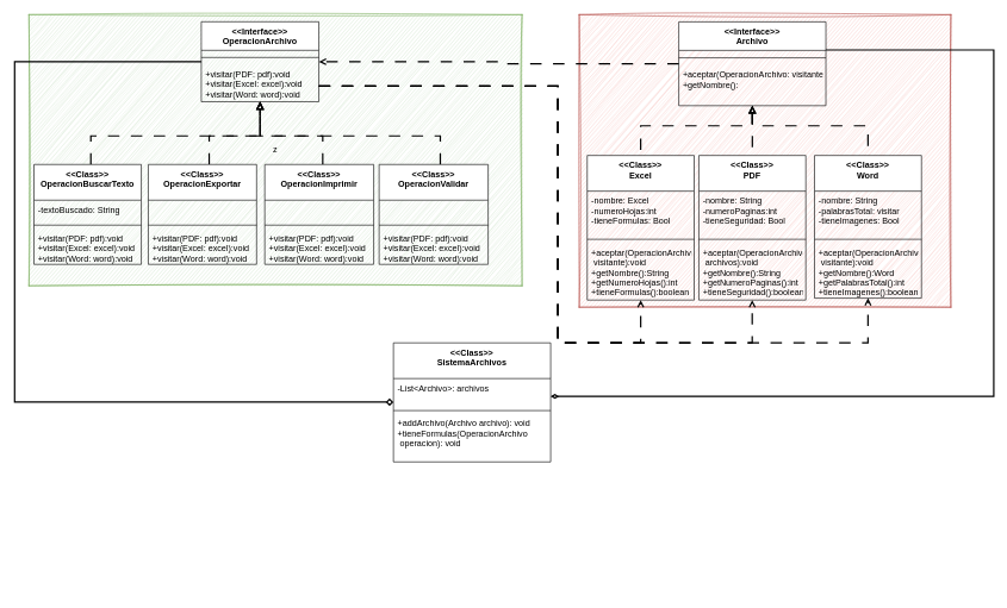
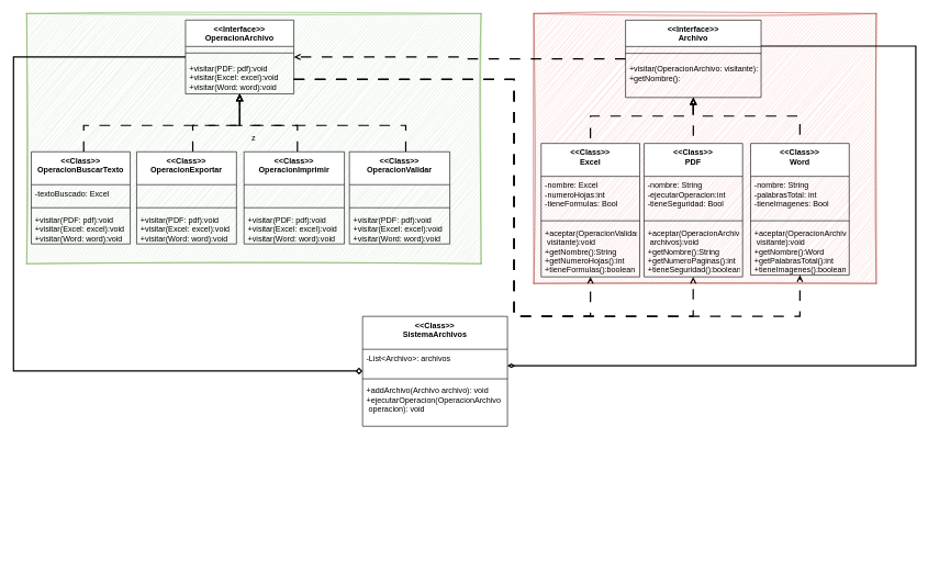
  <mxCell id="0" />
  <mxCell id="1" parent="0" />
  <mxCell id="2" value="" style="group" connectable="0" vertex="1" parent="1"><mxGeometry x="720" y="30" width="667" height="800" as="geometry" /></mxCell>
  <mxCell id="3" value="" style="group" connectable="0" vertex="1" parent="2"><mxGeometry x="90" y="-10" width="520" height="410" as="geometry" /></mxCell>
  <mxCell id="4" value="" style="rounded=0;whiteSpace=wrap;html=1;fillColor=#f8cecc;strokeColor=#b85450;sketch=1;curveFitting=1;jiggle=2;" vertex="1" parent="3"><mxGeometry width="520" height="410" as="geometry" /></mxCell>
  <mxCell id="5" style="edgeStyle=orthogonalEdgeStyle;rounded=0;orthogonalLoop=1;jettySize=auto;html=1;entryX=0.5;entryY=0;entryDx=0;entryDy=0;startArrow=block;startFill=0;endArrow=none;strokeWidth=2;dashed=1;dashPattern=8 8;" edge="1" parent="3" source="8" target="15"><mxGeometry relative="1" as="geometry" /></mxCell>
  <mxCell id="6" style="edgeStyle=orthogonalEdgeStyle;rounded=0;orthogonalLoop=1;jettySize=auto;html=1;entryX=0.5;entryY=0;entryDx=0;entryDy=0;dashed=1;dashPattern=8 8;endArrow=none;endFill=0;strokeWidth=2;startArrow=block;startFill=0;" edge="1" parent="3" source="8" target="11"><mxGeometry relative="1" as="geometry"><Array as="points"><mxPoint x="242.194" y="155.789" /><mxPoint x="85.972" y="155.789" /></Array></mxGeometry></mxCell>
  <mxCell id="7" style="edgeStyle=orthogonalEdgeStyle;rounded=0;orthogonalLoop=1;jettySize=auto;html=1;entryX=0.5;entryY=0;entryDx=0;entryDy=0;dashed=1;dashPattern=8 8;startArrow=block;startFill=0;endArrow=none;strokeWidth=2;" edge="1" parent="3" source="8" target="19"><mxGeometry relative="1" as="geometry"><Array as="points"><mxPoint x="242.194" y="155.789" /><mxPoint x="404.028" y="155.789" /></Array></mxGeometry></mxCell>
  <mxCell id="8" value="&lt;&lt;Interface&gt;&gt;&#10;Archivo" style="swimlane;fontStyle=1;align=center;verticalAlign=top;childLayout=stackLayout;horizontal=1;startSize=40;horizontalStack=0;resizeParent=1;resizeLast=0;collapsible=1;marginBottom=0;rounded=0;shadow=0;strokeWidth=1;" vertex="1" parent="3"><mxGeometry x="139.294" y="10.12" width="205.801" height="117.446" as="geometry"><mxRectangle x="550" y="140" width="160" height="26" as="alternateBounds" /></mxGeometry></mxCell>
  <mxCell id="9" value="" style="line;html=1;strokeWidth=1;align=left;verticalAlign=middle;spacingTop=-1;spacingLeft=3;spacingRight=3;rotatable=0;labelPosition=right;points=[];portConstraint=eastwest;" vertex="1" parent="8"><mxGeometry y="40" width="205.801" height="20.772" as="geometry" /></mxCell>
- <mxCell id="10" value="+aceptar(OperacionArchivo: visitante):&#10;+getNombre():" style="text;align=left;verticalAlign=top;spacingLeft=4;spacingRight=4;overflow=hidden;rotatable=0;points=[[0,0.5],[1,0.5]];portConstraint=eastwest;" vertex="1" parent="8"><mxGeometry y="60.772" width="205.801" height="54.007" as="geometry" /></mxCell>
+ <mxCell id="10" value="+visitar(OperacionArchivo: visitante):&#10;+getNombre():" style="text;align=left;verticalAlign=top;spacingLeft=4;spacingRight=4;overflow=hidden;rotatable=0;points=[[0,0.5],[1,0.5]];portConstraint=eastwest;" vertex="1" parent="8"><mxGeometry y="60.772" width="205.801" height="54.007" as="geometry" /></mxCell>
  <mxCell id="11" value="&lt;&lt;Class&gt;&gt;&#10;Excel&#10;" style="swimlane;fontStyle=1;align=center;verticalAlign=top;childLayout=stackLayout;horizontal=1;startSize=50;horizontalStack=0;resizeParent=1;resizeLast=0;collapsible=1;marginBottom=0;rounded=0;shadow=0;strokeWidth=1;" vertex="1" parent="3"><mxGeometry x="11.136" y="197.333" width="149.67" height="202.667" as="geometry"><mxRectangle x="550" y="140" width="160" height="26" as="alternateBounds" /></mxGeometry></mxCell>
  <mxCell id="12" value="-nombre: Excel&#10;-numeroHojas:int    &#10;-tieneFormulas: Bool&#10;&#10;" style="text;align=left;verticalAlign=top;spacingLeft=4;spacingRight=4;overflow=hidden;rotatable=0;points=[[0,0.5],[1,0.5]];portConstraint=eastwest;rounded=0;shadow=0;html=0;" vertex="1" parent="11"><mxGeometry y="50" width="149.67" height="62.316" as="geometry" /></mxCell>
  <mxCell id="13" value="" style="line;html=1;strokeWidth=1;align=left;verticalAlign=middle;spacingTop=-1;spacingLeft=3;spacingRight=3;rotatable=0;labelPosition=right;points=[];portConstraint=eastwest;" vertex="1" parent="11"><mxGeometry y="112.316" width="149.67" height="10.386" as="geometry" /></mxCell>
- <mxCell id="14" value="+aceptar(OperacionArchivo:&#10; visitante):void&#10;+getNombre():String&#10;+getNumeroHojas():int&#10;+tieneFormulas():boolean" style="text;align=left;verticalAlign=top;spacingLeft=4;spacingRight=4;overflow=hidden;rotatable=0;points=[[0,0.5],[1,0.5]];portConstraint=eastwest;" vertex="1" parent="11"><mxGeometry y="122.702" width="149.67" height="76.629" as="geometry" /></mxCell>
+ <mxCell id="14" value="+aceptar(OperacionValidar:&#10; visitante):void&#10;+getNombre():String&#10;+getNumeroHojas():int&#10;+tieneFormulas():boolean" style="text;align=left;verticalAlign=top;spacingLeft=4;spacingRight=4;overflow=hidden;rotatable=0;points=[[0,0.5],[1,0.5]];portConstraint=eastwest;" vertex="1" parent="11"><mxGeometry y="122.702" width="149.67" height="76.629" as="geometry" /></mxCell>
  <mxCell id="15" value="&lt;&lt;Class&gt;&gt;&#10;PDF&#10;" style="swimlane;fontStyle=1;align=center;verticalAlign=top;childLayout=stackLayout;horizontal=1;startSize=50;horizontalStack=0;resizeParent=1;resizeLast=0;collapsible=1;marginBottom=0;rounded=0;shadow=0;strokeWidth=1;" vertex="1" parent="3"><mxGeometry x="167.36" y="197.33" width="149.67" height="202.67" as="geometry"><mxRectangle x="550" y="140" width="160" height="26" as="alternateBounds" /></mxGeometry></mxCell>
- <mxCell id="16" value="-nombre: String&#10;-numeroPaginas:int    &#10;-tieneSeguridad: Bool&#10;&#10;" style="text;align=left;verticalAlign=top;spacingLeft=4;spacingRight=4;overflow=hidden;rotatable=0;points=[[0,0.5],[1,0.5]];portConstraint=eastwest;rounded=0;shadow=0;html=0;" vertex="1" parent="15"><mxGeometry y="50" width="149.67" height="62.316" as="geometry" /></mxCell>
+ <mxCell id="16" value="-nombre: String&#10;-ejecutarOperacion:int    &#10;-tieneSeguridad: Bool&#10;&#10;" style="text;align=left;verticalAlign=top;spacingLeft=4;spacingRight=4;overflow=hidden;rotatable=0;points=[[0,0.5],[1,0.5]];portConstraint=eastwest;rounded=0;shadow=0;html=0;" vertex="1" parent="15"><mxGeometry y="50" width="149.67" height="62.316" as="geometry" /></mxCell>
  <mxCell id="17" value="" style="line;html=1;strokeWidth=1;align=left;verticalAlign=middle;spacingTop=-1;spacingLeft=3;spacingRight=3;rotatable=0;labelPosition=right;points=[];portConstraint=eastwest;" vertex="1" parent="15"><mxGeometry y="112.316" width="149.67" height="10.386" as="geometry" /></mxCell>
  <mxCell id="18" value="+aceptar(OperacionArchivo:&#10; archivos):void&#10;+getNombre():String&#10;+getNumeroPaginas():int&#10;+tieneSeguridad():boolean" style="text;align=left;verticalAlign=top;spacingLeft=4;spacingRight=4;overflow=hidden;rotatable=0;points=[[0,0.5],[1,0.5]];portConstraint=eastwest;" vertex="1" parent="15"><mxGeometry y="122.702" width="149.67" height="77.3" as="geometry" /></mxCell>
  <mxCell id="19" value="&lt;&lt;Class&gt;&gt;&#10;Word&#10;" style="swimlane;fontStyle=1;align=center;verticalAlign=top;childLayout=stackLayout;horizontal=1;startSize=50;horizontalStack=0;resizeParent=1;resizeLast=0;collapsible=1;marginBottom=0;rounded=0;shadow=0;strokeWidth=1;" vertex="1" parent="3"><mxGeometry x="329.192" y="197.333" width="149.67" height="200.002" as="geometry"><mxRectangle x="550" y="140" width="160" height="26" as="alternateBounds" /></mxGeometry></mxCell>
- <mxCell id="20" value="-nombre: String&#10;-palabrasTotal: visitar    &#10;-tieneImagenes: Bool&#10;&#10;" style="text;align=left;verticalAlign=top;spacingLeft=4;spacingRight=4;overflow=hidden;rotatable=0;points=[[0,0.5],[1,0.5]];portConstraint=eastwest;rounded=0;shadow=0;html=0;" vertex="1" parent="19"><mxGeometry y="50" width="149.67" height="62.316" as="geometry" /></mxCell>
+ <mxCell id="20" value="-nombre: String&#10;-palabrasTotal: int    &#10;-tieneImagenes: Bool&#10;&#10;" style="text;align=left;verticalAlign=top;spacingLeft=4;spacingRight=4;overflow=hidden;rotatable=0;points=[[0,0.5],[1,0.5]];portConstraint=eastwest;rounded=0;shadow=0;html=0;" vertex="1" parent="19"><mxGeometry y="50" width="149.67" height="62.316" as="geometry" /></mxCell>
  <mxCell id="21" value="" style="line;html=1;strokeWidth=1;align=left;verticalAlign=middle;spacingTop=-1;spacingLeft=3;spacingRight=3;rotatable=0;labelPosition=right;points=[];portConstraint=eastwest;" vertex="1" parent="19"><mxGeometry y="112.316" width="149.67" height="10.386" as="geometry" /></mxCell>
  <mxCell id="22" value="+aceptar(OperacionArchivo:&#10; visitante):void&#10;+getNombre():Word&#10;+getPalabrasTotal():int&#10;+tieneImagenes():boolean" style="text;align=left;verticalAlign=top;spacingLeft=4;spacingRight=4;overflow=hidden;rotatable=0;points=[[0,0.5],[1,0.5]];portConstraint=eastwest;" vertex="1" parent="19"><mxGeometry y="122.702" width="149.67" height="77.3" as="geometry" /></mxCell>
  <mxCell id="23" style="edgeStyle=orthogonalEdgeStyle;rounded=0;orthogonalLoop=1;jettySize=auto;html=1;endArrow=diamondThin;endFill=0;strokeWidth=2;" edge="1" parent="2"><mxGeometry relative="1" as="geometry"><Array as="points"><mxPoint x="670" y="39.85" /><mxPoint x="670" y="524.85" /></Array><mxPoint x="435.094" y="39.486" as="sourcePoint" /><mxPoint x="50" y="524.941" as="targetPoint" /></mxGeometry></mxCell>
  <mxCell id="24" value="" style="group" connectable="0" vertex="1" parent="1"><mxGeometry x="40" y="20" width="690" height="380" as="geometry" /></mxCell>
  <mxCell id="25" value="z" style="rounded=0;whiteSpace=wrap;html=1;fillColor=#d5e8d4;strokeColor=#82b366;gradientColor=none;glass=0;sketch=1;curveFitting=1;jiggle=2;" vertex="1" parent="24"><mxGeometry width="690" height="380" as="geometry" /></mxCell>
  <mxCell id="26" value="&lt;&lt;Interface&gt;&gt;&#10;OperacionArchivo" style="swimlane;fontStyle=1;align=center;verticalAlign=top;childLayout=stackLayout;horizontal=1;startSize=40;horizontalStack=0;resizeParent=1;resizeLast=0;collapsible=1;marginBottom=0;rounded=0;shadow=0;strokeWidth=1;" vertex="1" parent="24"><mxGeometry x="241.195" y="10" width="164.451" height="112" as="geometry"><mxRectangle x="-430" y="190" width="160" height="26" as="alternateBounds" /></mxGeometry></mxCell>
  <mxCell id="27" value="" style="line;html=1;strokeWidth=1;align=left;verticalAlign=middle;spacingTop=-1;spacingLeft=3;spacingRight=3;rotatable=0;labelPosition=right;points=[];portConstraint=eastwest;" vertex="1" parent="26"><mxGeometry y="40" width="164.451" height="20" as="geometry" /></mxCell>
  <mxCell id="28" value="+visitar(PDF: pdf):void&#10;+visitar(Excel: excel):void&#10;+visitar(Word: word):void&#10;" style="text;align=left;verticalAlign=top;spacingLeft=4;spacingRight=4;overflow=hidden;rotatable=0;points=[[0,0.5],[1,0.5]];portConstraint=eastwest;" vertex="1" parent="26"><mxGeometry y="60" width="164.451" height="52" as="geometry" /></mxCell>
  <mxCell id="29" style="edgeStyle=orthogonalEdgeStyle;rounded=0;orthogonalLoop=1;jettySize=auto;html=1;dashed=1;dashPattern=8 8;strokeWidth=2;endArrow=block;endFill=0;" edge="1" parent="24" source="30" target="26"><mxGeometry relative="1" as="geometry"><Array as="points"><mxPoint x="86.611" y="170" /><mxPoint x="323.421" y="170" /></Array></mxGeometry></mxCell>
  <mxCell id="30" value="&lt;&lt;Class&gt;&gt;&#10;OperacionBuscarTexto&#10;" style="swimlane;fontStyle=1;align=center;verticalAlign=top;childLayout=stackLayout;horizontal=1;startSize=50;horizontalStack=0;resizeParent=1;resizeLast=0;collapsible=1;marginBottom=0;rounded=0;shadow=0;strokeWidth=1;" vertex="1" parent="24"><mxGeometry x="7.003" y="210" width="150.199" height="140" as="geometry"><mxRectangle x="550" y="140" width="160" height="26" as="alternateBounds" /></mxGeometry></mxCell>
- <mxCell id="31" value="-textoBuscado: String&#10;" style="text;align=left;verticalAlign=top;spacingLeft=4;spacingRight=4;overflow=hidden;rotatable=0;points=[[0,0.5],[1,0.5]];portConstraint=eastwest;rounded=0;shadow=0;html=0;" vertex="1" parent="30"><mxGeometry y="50" width="150.199" height="30" as="geometry" /></mxCell>
+ <mxCell id="31" value="-textoBuscado: Excel&#10;" style="text;align=left;verticalAlign=top;spacingLeft=4;spacingRight=4;overflow=hidden;rotatable=0;points=[[0,0.5],[1,0.5]];portConstraint=eastwest;rounded=0;shadow=0;html=0;" vertex="1" parent="30"><mxGeometry y="50" width="150.199" height="30" as="geometry" /></mxCell>
  <mxCell id="32" value="" style="line;html=1;strokeWidth=1;align=left;verticalAlign=middle;spacingTop=-1;spacingLeft=3;spacingRight=3;rotatable=0;labelPosition=right;points=[];portConstraint=eastwest;" vertex="1" parent="30"><mxGeometry y="80" width="150.199" height="10" as="geometry" /></mxCell>
  <mxCell id="33" value="+visitar(PDF: pdf):void&#10;+visitar(Excel: excel):void&#10;+visitar(Word: word):void" style="text;align=left;verticalAlign=top;spacingLeft=4;spacingRight=4;overflow=hidden;rotatable=0;points=[[0,0.5],[1,0.5]];portConstraint=eastwest;" vertex="1" parent="30"><mxGeometry y="90" width="150.199" height="50" as="geometry" /></mxCell>
  <mxCell id="34" style="edgeStyle=orthogonalEdgeStyle;rounded=0;orthogonalLoop=1;jettySize=auto;html=1;dashed=1;dashPattern=8 8;endArrow=block;endFill=0;strokeWidth=2;" edge="1" parent="24" source="35" target="26"><mxGeometry relative="1" as="geometry"><Array as="points"><mxPoint x="252.159" y="170" /><mxPoint x="323.421" y="170" /></Array></mxGeometry></mxCell>
  <mxCell id="35" value="&lt;&lt;Class&gt;&gt;&#10;OperacionExportar" style="swimlane;fontStyle=1;align=center;verticalAlign=top;childLayout=stackLayout;horizontal=1;startSize=50;horizontalStack=0;resizeParent=1;resizeLast=0;collapsible=1;marginBottom=0;rounded=0;shadow=0;strokeWidth=1;" vertex="1" parent="24"><mxGeometry x="166.998" y="210" width="151.56" height="140" as="geometry"><mxRectangle x="550" y="140" width="160" height="26" as="alternateBounds" /></mxGeometry></mxCell>
  <mxCell id="36" value="&#10;" style="text;align=left;verticalAlign=top;spacingLeft=4;spacingRight=4;overflow=hidden;rotatable=0;points=[[0,0.5],[1,0.5]];portConstraint=eastwest;rounded=0;shadow=0;html=0;" vertex="1" parent="35"><mxGeometry y="50" width="151.56" height="30" as="geometry" /></mxCell>
  <mxCell id="37" value="" style="line;html=1;strokeWidth=1;align=left;verticalAlign=middle;spacingTop=-1;spacingLeft=3;spacingRight=3;rotatable=0;labelPosition=right;points=[];portConstraint=eastwest;" vertex="1" parent="35"><mxGeometry y="80" width="151.56" height="10" as="geometry" /></mxCell>
  <mxCell id="38" value="+visitar(PDF: pdf):void&#10;+visitar(Excel: excel):void&#10;+visitar(Word: word):void" style="text;align=left;verticalAlign=top;spacingLeft=4;spacingRight=4;overflow=hidden;rotatable=0;points=[[0,0.5],[1,0.5]];portConstraint=eastwest;" vertex="1" parent="35"><mxGeometry y="90" width="151.56" height="50" as="geometry" /></mxCell>
  <mxCell id="39" style="edgeStyle=orthogonalEdgeStyle;rounded=0;orthogonalLoop=1;jettySize=auto;html=1;endArrow=block;endFill=0;strokeWidth=2;dashed=1;dashPattern=8 8;" edge="1" parent="24" source="40" target="26"><mxGeometry relative="1" as="geometry"><Array as="points"><mxPoint x="411.129" y="170" /><mxPoint x="323.421" y="170" /></Array></mxGeometry></mxCell>
  <mxCell id="40" value="&lt;&lt;Class&gt;&gt;&#10;OperacionImprimir&#10;" style="swimlane;fontStyle=1;align=center;verticalAlign=top;childLayout=stackLayout;horizontal=1;startSize=50;horizontalStack=0;resizeParent=1;resizeLast=0;collapsible=1;marginBottom=0;rounded=0;shadow=0;strokeWidth=1;" vertex="1" parent="24"><mxGeometry x="330" y="210" width="152.39" height="140" as="geometry"><mxRectangle x="550" y="140" width="160" height="26" as="alternateBounds" /></mxGeometry></mxCell>
  <mxCell id="41" value="&#10;" style="text;align=left;verticalAlign=top;spacingLeft=4;spacingRight=4;overflow=hidden;rotatable=0;points=[[0,0.5],[1,0.5]];portConstraint=eastwest;rounded=0;shadow=0;html=0;" vertex="1" parent="40"><mxGeometry y="50" width="152.39" height="30" as="geometry" /></mxCell>
  <mxCell id="42" value="" style="line;html=1;strokeWidth=1;align=left;verticalAlign=middle;spacingTop=-1;spacingLeft=3;spacingRight=3;rotatable=0;labelPosition=right;points=[];portConstraint=eastwest;" vertex="1" parent="40"><mxGeometry y="80" width="152.39" height="10" as="geometry" /></mxCell>
  <mxCell id="43" value="+visitar(PDF: pdf):void&#10;+visitar(Excel: excel):void&#10;+visitar(Word: word):void" style="text;align=left;verticalAlign=top;spacingLeft=4;spacingRight=4;overflow=hidden;rotatable=0;points=[[0,0.5],[1,0.5]];portConstraint=eastwest;" vertex="1" parent="40"><mxGeometry y="90" width="152.39" height="50" as="geometry" /></mxCell>
  <mxCell id="44" style="edgeStyle=orthogonalEdgeStyle;rounded=0;orthogonalLoop=1;jettySize=auto;html=1;dashed=1;dashPattern=8 8;strokeWidth=2;endArrow=block;endFill=0;" edge="1" parent="24" source="45" target="26"><mxGeometry relative="1" as="geometry"><Array as="points"><mxPoint x="575.58" y="170" /><mxPoint x="323.421" y="170" /></Array></mxGeometry></mxCell>
  <mxCell id="45" value="&lt;&lt;Class&gt;&gt;&#10;OperacionValidar&#10;" style="swimlane;fontStyle=1;align=center;verticalAlign=top;childLayout=stackLayout;horizontal=1;startSize=50;horizontalStack=0;resizeParent=1;resizeLast=0;collapsible=1;marginBottom=0;rounded=0;shadow=0;strokeWidth=1;" vertex="1" parent="24"><mxGeometry x="489.998" y="210" width="152.52" height="140" as="geometry"><mxRectangle x="550" y="140" width="160" height="26" as="alternateBounds" /></mxGeometry></mxCell>
  <mxCell id="46" value="&#10;" style="text;align=left;verticalAlign=top;spacingLeft=4;spacingRight=4;overflow=hidden;rotatable=0;points=[[0,0.5],[1,0.5]];portConstraint=eastwest;rounded=0;shadow=0;html=0;" vertex="1" parent="45"><mxGeometry y="50" width="152.52" height="30" as="geometry" /></mxCell>
  <mxCell id="47" value="" style="line;html=1;strokeWidth=1;align=left;verticalAlign=middle;spacingTop=-1;spacingLeft=3;spacingRight=3;rotatable=0;labelPosition=right;points=[];portConstraint=eastwest;" vertex="1" parent="45"><mxGeometry y="80" width="152.52" height="10" as="geometry" /></mxCell>
  <mxCell id="48" value="+visitar(PDF: pdf):void&#10;+visitar(Excel: excel):void&#10;+visitar(Word: word):void" style="text;align=left;verticalAlign=top;spacingLeft=4;spacingRight=4;overflow=hidden;rotatable=0;points=[[0,0.5],[1,0.5]];portConstraint=eastwest;" vertex="1" parent="45"><mxGeometry y="90" width="152.52" height="50" as="geometry" /></mxCell>
  <mxCell id="49" style="edgeStyle=orthogonalEdgeStyle;rounded=0;orthogonalLoop=1;jettySize=auto;html=1;dashed=1;dashPattern=8 8;strokeWidth=2;endArrow=open;endFill=0;" edge="1" parent="1" source="8" target="26"><mxGeometry relative="1" as="geometry" /></mxCell>
  <mxCell id="50" style="edgeStyle=orthogonalEdgeStyle;rounded=0;orthogonalLoop=1;jettySize=auto;html=1;dashed=1;dashPattern=8 8;strokeWidth=2;endArrow=open;endFill=0;" edge="1" parent="1" source="26" target="11"><mxGeometry relative="1" as="geometry"><Array as="points"><mxPoint x="780" y="120" /><mxPoint x="780" y="480" /><mxPoint x="896" y="480" /></Array></mxGeometry></mxCell>
  <mxCell id="51" style="edgeStyle=orthogonalEdgeStyle;rounded=0;orthogonalLoop=1;jettySize=auto;html=1;dashed=1;dashPattern=8 8;endArrow=open;endFill=0;strokeWidth=2;" edge="1" parent="1" source="26" target="15"><mxGeometry relative="1" as="geometry"><Array as="points"><mxPoint x="780" y="120" /><mxPoint x="780" y="480" /><mxPoint x="1052" y="480" /></Array></mxGeometry></mxCell>
  <mxCell id="52" style="edgeStyle=orthogonalEdgeStyle;rounded=0;orthogonalLoop=1;jettySize=auto;html=1;endArrow=open;endFill=0;strokeWidth=2;dashed=1;dashPattern=8 8;" edge="1" parent="1" source="26" target="19"><mxGeometry relative="1" as="geometry"><Array as="points"><mxPoint x="780" y="120" /><mxPoint x="780" y="480" /><mxPoint x="1214" y="480" /></Array></mxGeometry></mxCell>
  <mxCell id="53" value="&lt;&lt;Class&gt;&gt;&#10;SistemaArchivos&#10;" style="swimlane;fontStyle=1;align=center;verticalAlign=top;childLayout=stackLayout;horizontal=1;startSize=50;horizontalStack=0;resizeParent=1;resizeLast=0;collapsible=1;marginBottom=0;rounded=0;shadow=0;strokeWidth=1;" vertex="1" parent="1"><mxGeometry x="550" y="480" width="220" height="166.84" as="geometry"><mxRectangle x="550" y="140" width="160" height="26" as="alternateBounds" /></mxGeometry></mxCell>
  <mxCell id="54" value="-List&lt;Archivo&gt;: archivos&#10;&#10;" style="text;align=left;verticalAlign=top;spacingLeft=4;spacingRight=4;overflow=hidden;rotatable=0;points=[[0,0.5],[1,0.5]];portConstraint=eastwest;rounded=0;shadow=0;html=0;" vertex="1" parent="53"><mxGeometry y="50" width="220" height="40" as="geometry" /></mxCell>
  <mxCell id="55" value="" style="line;html=1;strokeWidth=1;align=left;verticalAlign=middle;spacingTop=-1;spacingLeft=3;spacingRight=3;rotatable=0;labelPosition=right;points=[];portConstraint=eastwest;" vertex="1" parent="53"><mxGeometry y="90" width="220" height="9.737" as="geometry" /></mxCell>
- <mxCell id="56" value="+addArchivo(Archivo archivo): void&#10;+tieneFormulas(OperacionArchivo&#10; operacion): void" style="text;align=left;verticalAlign=top;spacingLeft=4;spacingRight=4;overflow=hidden;rotatable=0;points=[[0,0.5],[1,0.5]];portConstraint=eastwest;" vertex="1" parent="53"><mxGeometry y="99.737" width="220" height="48.42" as="geometry" /></mxCell>
+ <mxCell id="56" value="+addArchivo(Archivo archivo): void&#10;+ejecutarOperacion(OperacionArchivo&#10; operacion): void" style="text;align=left;verticalAlign=top;spacingLeft=4;spacingRight=4;overflow=hidden;rotatable=0;points=[[0,0.5],[1,0.5]];portConstraint=eastwest;" vertex="1" parent="53"><mxGeometry y="99.737" width="220" height="48.42" as="geometry" /></mxCell>
  <mxCell id="57" style="edgeStyle=orthogonalEdgeStyle;rounded=0;orthogonalLoop=1;jettySize=auto;html=1;endArrow=diamond;endFill=0;strokeWidth=2;" edge="1" parent="1" source="26" target="53"><mxGeometry relative="1" as="geometry"><Array as="points"><mxPoint x="20" y="86" /><mxPoint x="20" y="563" /></Array></mxGeometry></mxCell>
